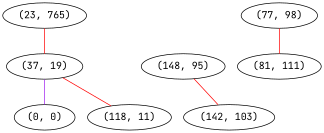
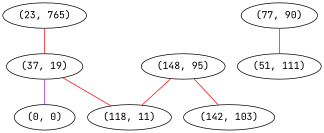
  graph {
    fontname="JetBrains Mono"
    node [fontname="JetBrains Mono"]
    edge [color=red fontname="JetBrains Mono" weight=1]
    n1 [label="(23, 765)"]
    "(37, 19)"
    "(118, 11)"
    "(0, 0)"
-   "(77, 98)"
-   "(81, 111)"
+   "(77, 98)" [label="(77, 90)"]
+   "(81, 111)" [label="(51, 111)"]
    "(148, 95)"
    "(142, 103)"
    n1 -- "(37, 19)"
    "(37, 19)" -- "(118, 11)"
    "(37, 19)" -- "(0, 0)" [color=purple weight=4]
    "(77, 98)" -- "(81, 111)"
+   "(148, 95)" -- "(118, 11)"
    "(148, 95)" -- "(142, 103)"
  }
